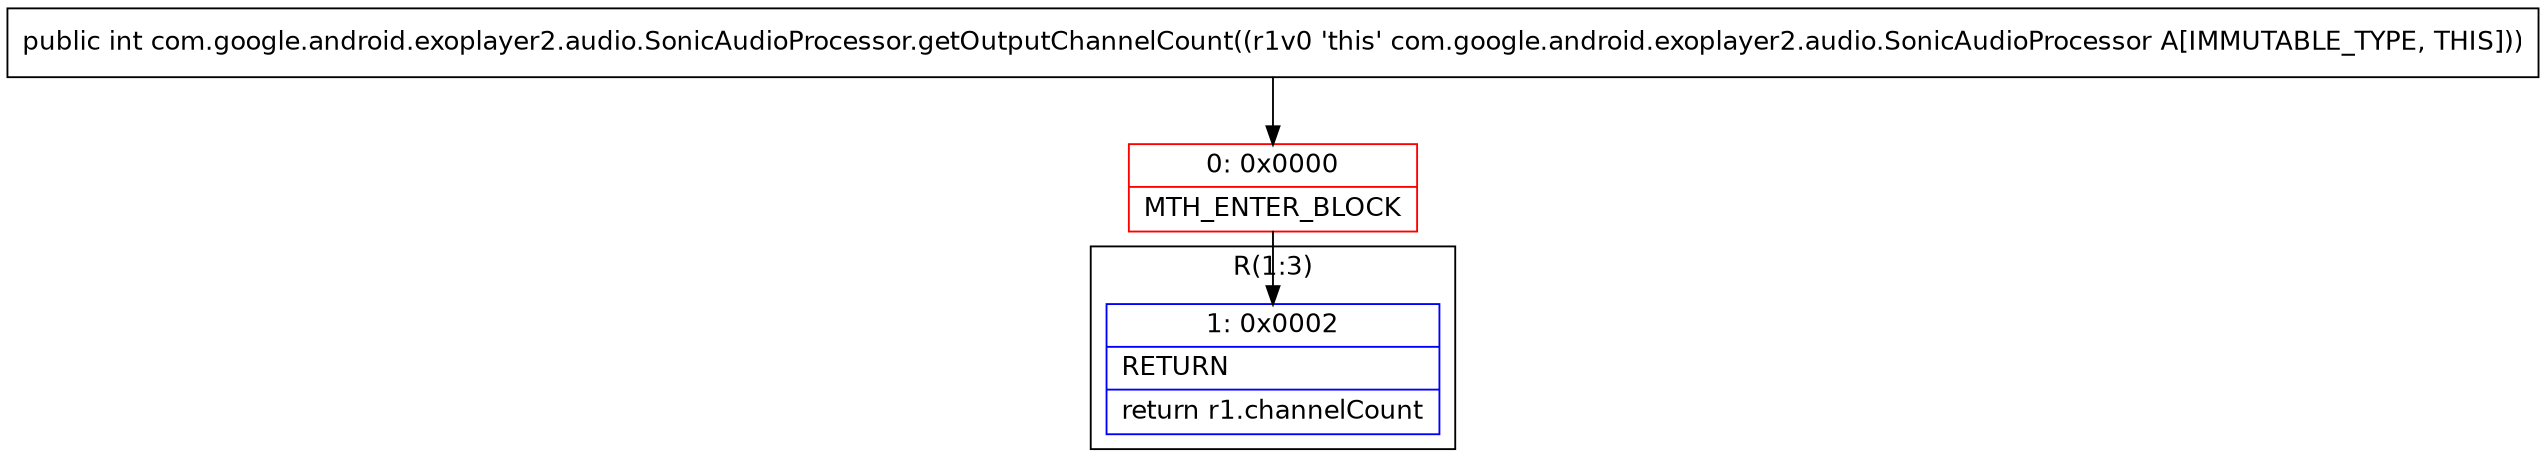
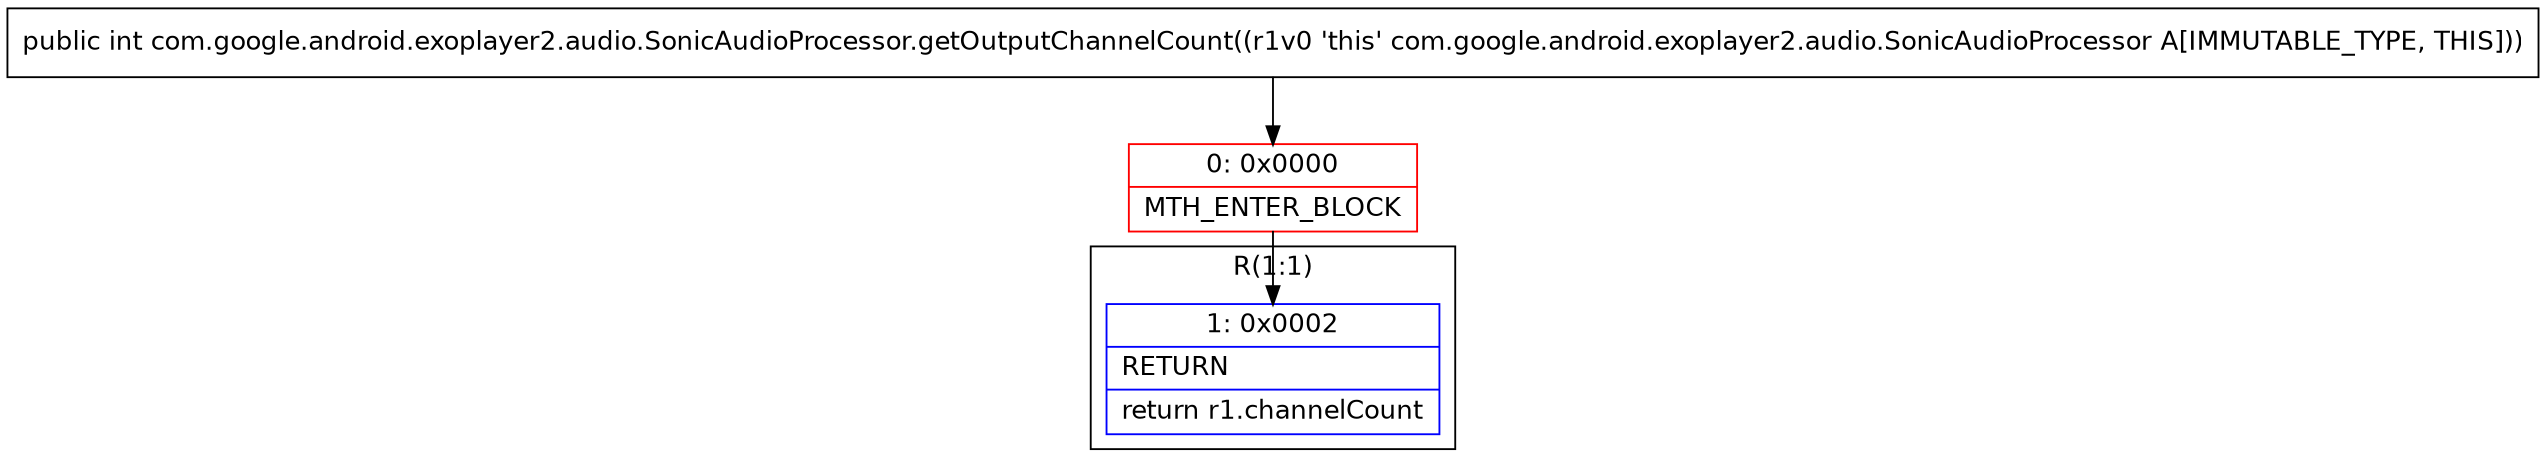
  digraph {
    fontname="DejaVu Sans"
    node [shape=record fontname="DejaVu Sans"]
    edge [fontname="DejaVu Sans"]
    n1 [color=blue label="{1\:\ 0x0002|RETURN\l|return r1.channelCount\l}"]
    n2 [color=red label="{0\:\ 0x0000|MTH_ENTER_BLOCK\l}"]
    n3 [label="{public int com.google.android.exoplayer2.audio.SonicAudioProcessor.getOutputChannelCount((r1v0 'this' com.google.android.exoplayer2.audio.SonicAudioProcessor A[IMMUTABLE_TYPE, THIS])) }"]
    subgraph cluster_1 {
-     label="R(1:3)"
+     label="R(1:1)"
      n1
    }
    n2 -> n1
    n3 -> n2
  }
